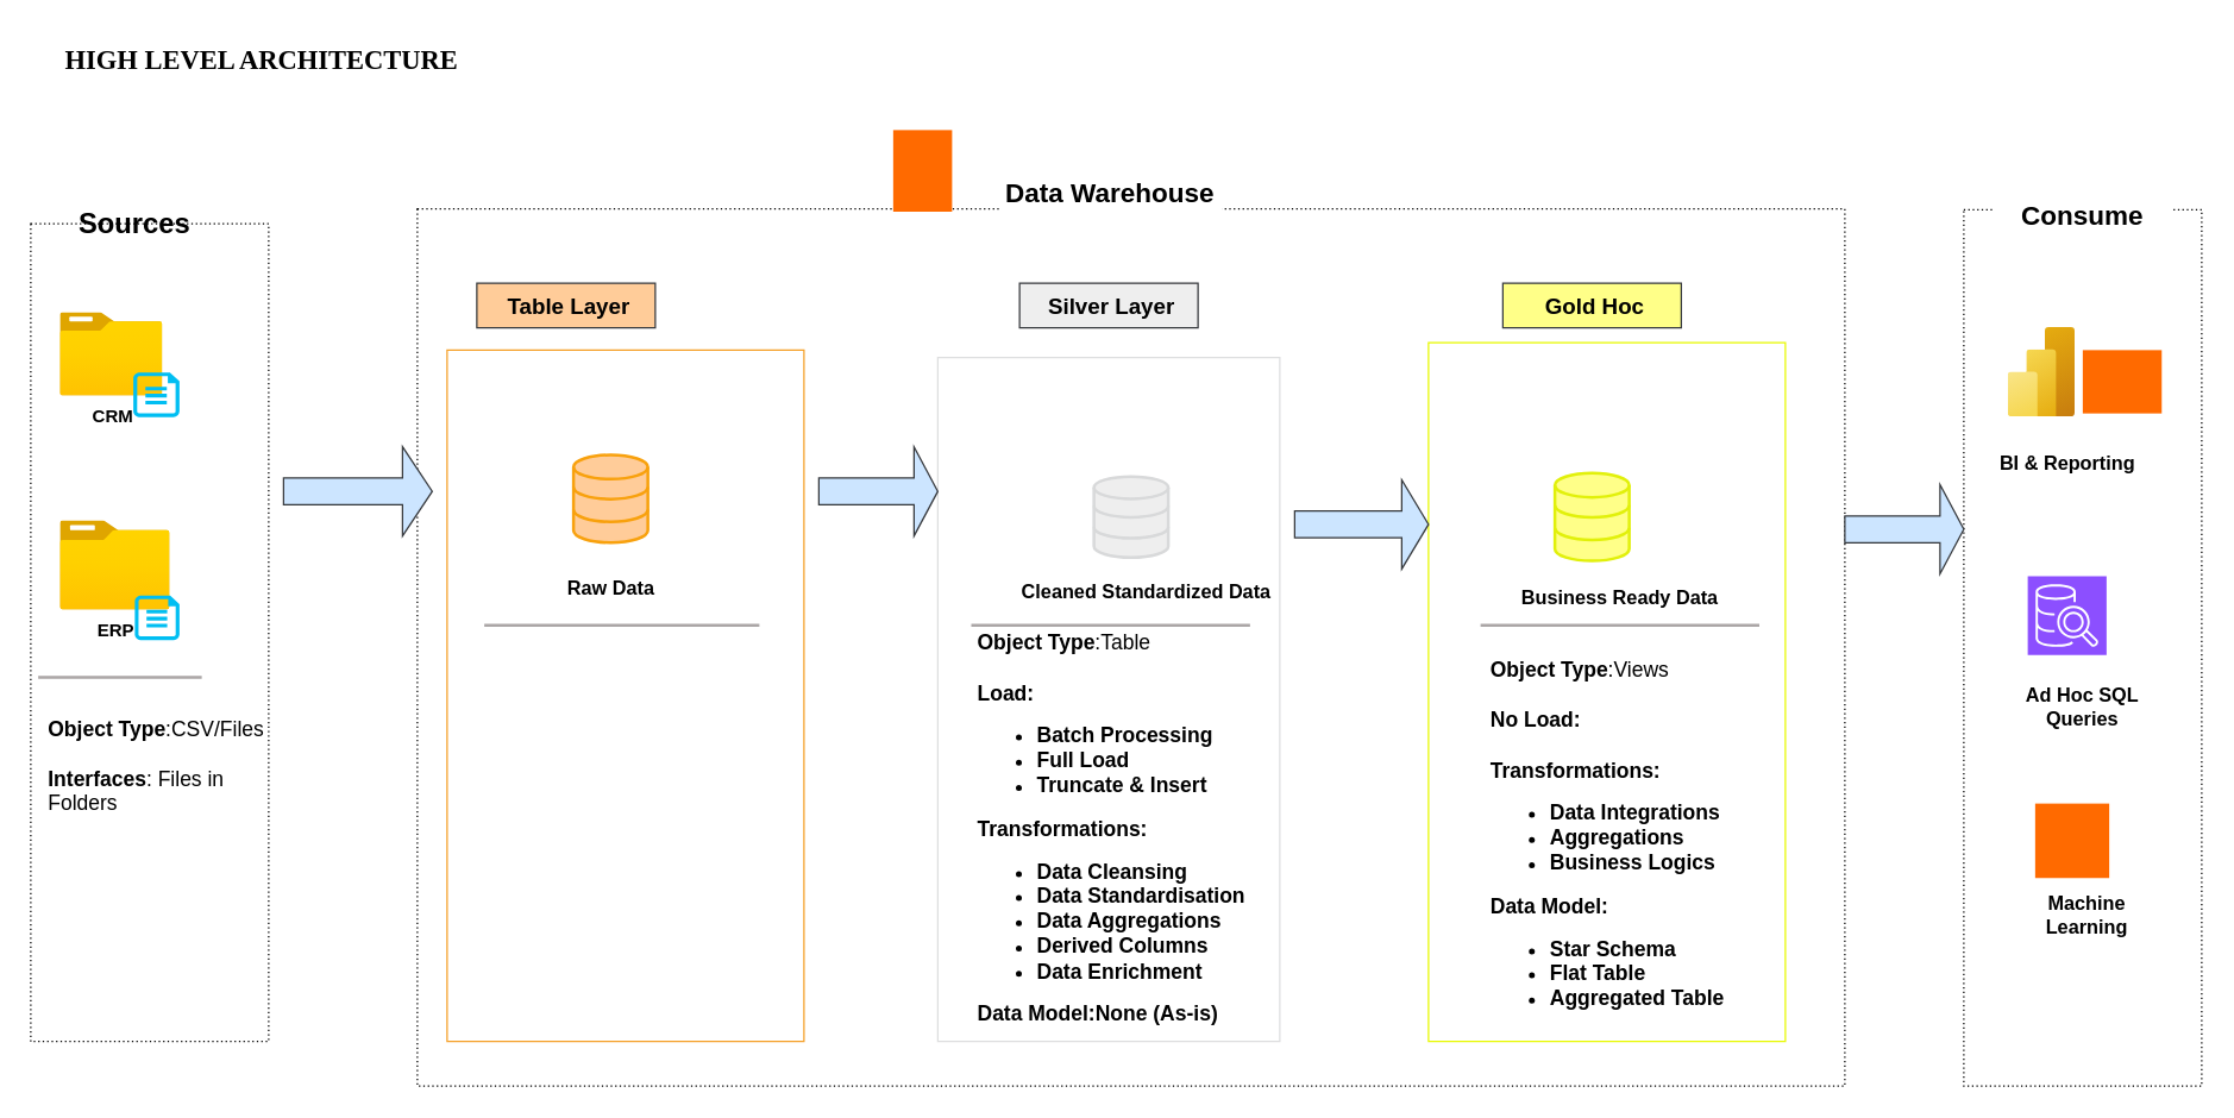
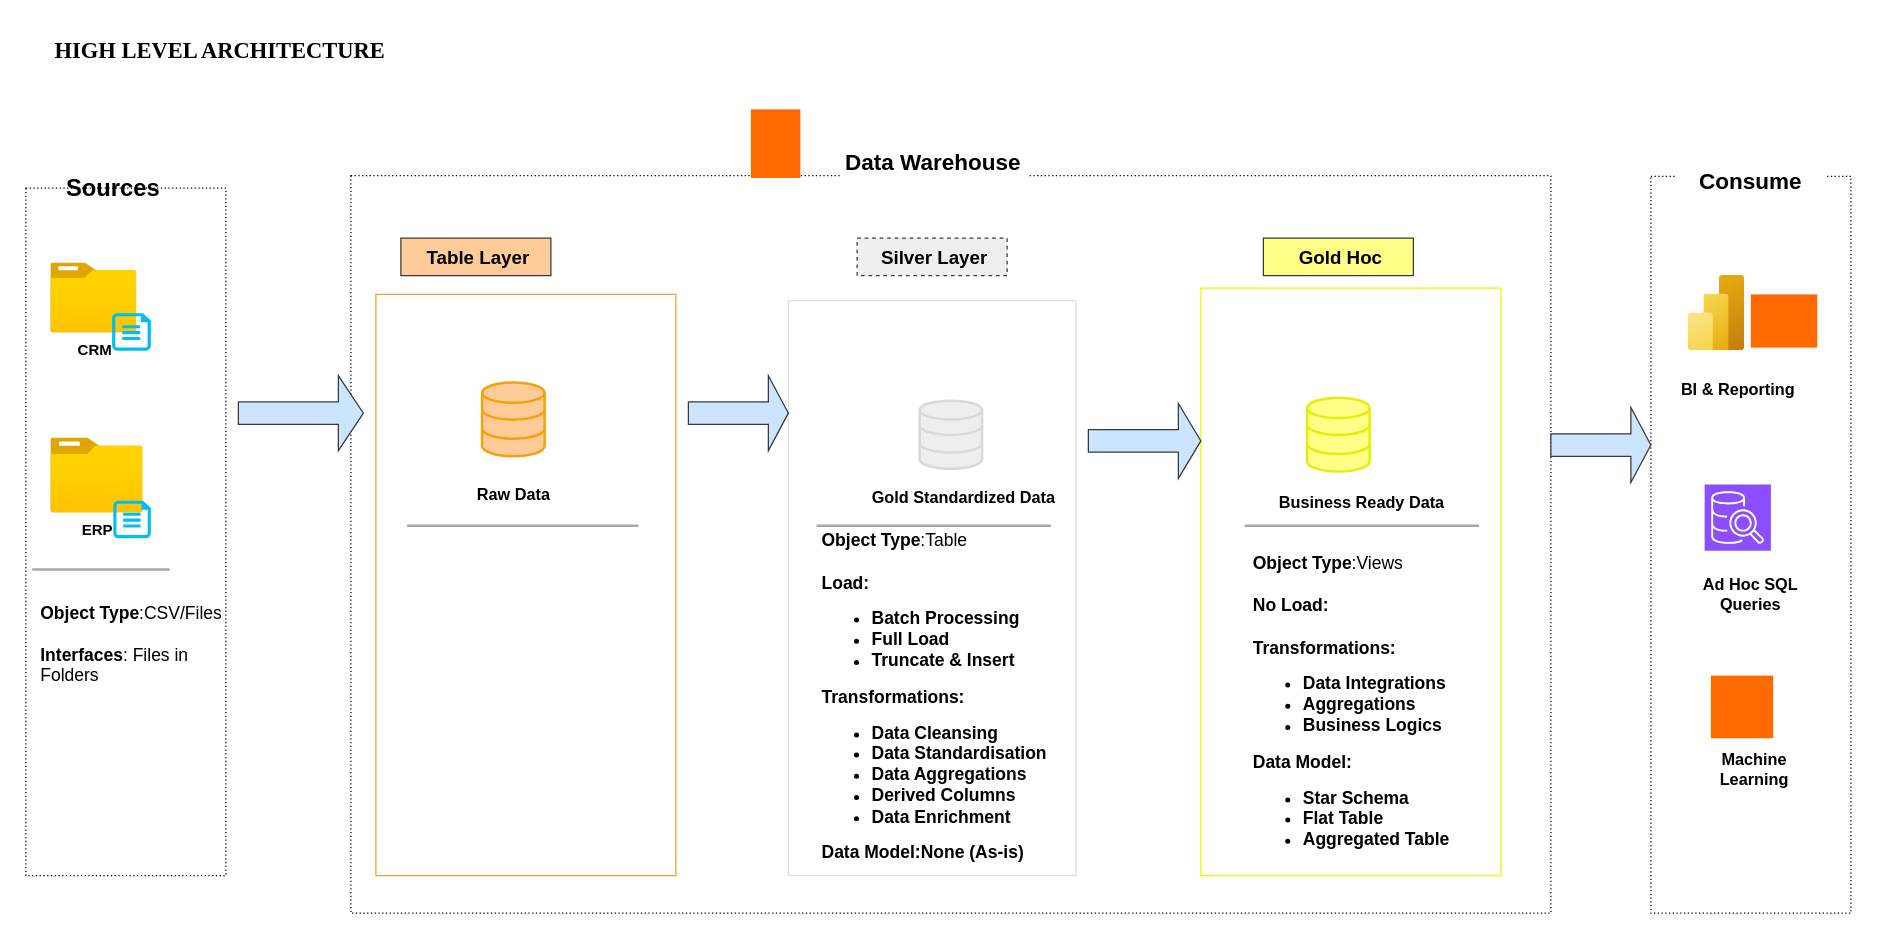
  <mxCell id="0" />
  <mxCell id="1" parent="0" />
  <mxCell id="2" value="&lt;b&gt;&lt;font face=&quot;Georgia&quot; style=&quot;font-size: 18px;&quot;&gt;HIGH LEVEL ARCHITECTURE&lt;/font&gt;&lt;/b&gt;" style="text;html=1;align=center;verticalAlign=middle;resizable=0;points=[];autosize=1;strokeColor=none;fillColor=none;" vertex="1" parent="1"><mxGeometry x="20" y="20" width="310" height="40" as="geometry" /></mxCell>
  <mxCell id="3" value="&lt;b&gt;&lt;font style=&quot;font-size: 19px;&quot;&gt;Sources&lt;/font&gt;&lt;/b&gt;" style="rounded=0;whiteSpace=wrap;html=1;strokeColor=none;fontSize=20;" vertex="1" parent="1"><mxGeometry x="40" y="140" width="100" height="20" as="geometry" /></mxCell>
  <mxCell id="4" value="" style="rounded=0;whiteSpace=wrap;html=1;fillColor=none;dashed=1;dashPattern=1 2;" vertex="1" parent="1"><mxGeometry x="280" y="140" width="960" height="590" as="geometry" /></mxCell>
  <mxCell id="5" value="&lt;b&gt;&lt;font style=&quot;font-size: 18px;&quot;&gt;Data Warehouse&lt;/font&gt;&lt;/b&gt;" style="rounded=0;whiteSpace=wrap;html=1;strokeColor=none;" vertex="1" parent="1"><mxGeometry x="671.25" y="100" width="150" height="60" as="geometry" /></mxCell>
  <mxCell id="6" value="" style="rounded=0;whiteSpace=wrap;html=1;fillColor=none;dashed=1;dashPattern=1 2;" vertex="1" parent="1"><mxGeometry x="1320" y="140.5" width="160" height="589.5" as="geometry" /></mxCell>
  <mxCell id="7" value="&lt;b&gt;&lt;font style=&quot;font-size: 18px;&quot;&gt;Consume&lt;/font&gt;&lt;/b&gt;" style="rounded=0;whiteSpace=wrap;html=1;fillColor=default;strokeColor=none;" vertex="1" parent="1"><mxGeometry x="1340" y="130" width="120" height="30" as="geometry" /></mxCell>
  <mxCell id="8" value="&lt;span style=&quot;font-size: 15px;&quot;&gt;&lt;b&gt;&amp;nbsp;Table Layer&lt;/b&gt;&lt;/span&gt;" style="rounded=0;whiteSpace=wrap;html=1;fillColor=#ffcc99;strokeColor=#36393d;" vertex="1" parent="1"><mxGeometry x="320" y="190" width="120" height="30" as="geometry" /></mxCell>
  <mxCell id="9" value="" style="rounded=0;whiteSpace=wrap;html=1;fillColor=none;strokeColor=light-dark(#f5a029, #babdc0);" vertex="1" parent="1"><mxGeometry x="300" y="235" width="240" height="465" as="geometry" /></mxCell>
- <mxCell id="10" value="&lt;span style=&quot;font-size: 15px;&quot;&gt;&lt;b&gt;&amp;nbsp;Silver Layer&lt;/b&gt;&lt;/span&gt;" style="rounded=0;whiteSpace=wrap;html=1;fillColor=#eeeeee;strokeColor=#36393d;" vertex="1" parent="1"><mxGeometry x="685" y="190" width="120" height="30" as="geometry" /></mxCell>
+ <mxCell id="10" value="&lt;span style=&quot;font-size: 15px;&quot;&gt;&lt;b&gt;&amp;nbsp;Silver Layer&lt;/b&gt;&lt;/span&gt;" style="rounded=0;whiteSpace=wrap;html=1;fillColor=#eeeeee;strokeColor=#36393d;dashed=1;" vertex="1" parent="1"><mxGeometry x="685" y="190" width="120" height="30" as="geometry" /></mxCell>
  <mxCell id="11" value="" style="rounded=0;whiteSpace=wrap;html=1;fillColor=none;strokeColor=light-dark(#dddedf, #babdc0);" vertex="1" parent="1"><mxGeometry x="630" y="240" width="230" height="460" as="geometry" /></mxCell>
  <mxCell id="12" value="&lt;span style=&quot;font-size: 15px;&quot;&gt;&lt;b&gt;&amp;nbsp;Gold Hoc&lt;/b&gt;&lt;/span&gt;" style="rounded=0;whiteSpace=wrap;html=1;fillColor=#ffff88;strokeColor=#36393d;" vertex="1" parent="1"><mxGeometry x="1010" y="190" width="120" height="30" as="geometry" /></mxCell>
  <mxCell id="13" value="" style="rounded=0;whiteSpace=wrap;html=1;fillColor=none;strokeColor=light-dark(#e8f901, #babdc0);" vertex="1" parent="1"><mxGeometry x="960" y="230" width="240" height="470" as="geometry" /></mxCell>
  <mxCell id="14" value="&lt;b&gt;CRM&lt;/b&gt;" style="image;aspect=fixed;html=1;points=[];align=center;fontSize=12;image=img/lib/azure2/general/Folder_Blank.svg;" vertex="1" parent="1"><mxGeometry x="40" y="210" width="69" height="56.0" as="geometry" /></mxCell>
  <mxCell id="15" value="" style="verticalLabelPosition=bottom;html=1;verticalAlign=top;align=center;strokeColor=none;fillColor=#00BEF2;shape=mxgraph.azure.cloud_services_configuration_file;pointerEvents=1;" vertex="1" parent="1"><mxGeometry x="89" y="250" width="31" height="30" as="geometry" /></mxCell>
  <mxCell id="16" value="" style="rounded=0;whiteSpace=wrap;html=1;fillColor=none;dashed=1;dashPattern=1 2;" vertex="1" parent="1"><mxGeometry x="20" y="150" width="160" height="550" as="geometry" /></mxCell>
  <mxCell id="17" value="&lt;b&gt;ERP&lt;/b&gt;" style="image;aspect=fixed;html=1;points=[];align=center;fontSize=12;image=img/lib/azure2/general/Folder_Blank.svg;" vertex="1" parent="1"><mxGeometry x="40" y="350" width="73.93" height="60" as="geometry" /></mxCell>
  <mxCell id="18" value="" style="verticalLabelPosition=bottom;html=1;verticalAlign=top;align=center;strokeColor=none;fillColor=#00BEF2;shape=mxgraph.azure.cloud_services_configuration_file;pointerEvents=1;" vertex="1" parent="1"><mxGeometry x="90" y="400" width="30" height="30" as="geometry" /></mxCell>
  <mxCell id="19" value="" style="line;strokeWidth=2;html=1;strokeColor=light-dark(#aba6a6, #ededed);" vertex="1" parent="1"><mxGeometry x="25" y="450" width="110" height="10" as="geometry" /></mxCell>
  <mxCell id="20" value="&lt;font style=&quot;font-size: 14px;&quot;&gt;&lt;b&gt;Object Type&lt;/b&gt;:CSV/Files&lt;/font&gt;&lt;div&gt;&lt;span style=&quot;font-size: 14px;&quot;&gt;&lt;br&gt;&lt;/span&gt;&lt;div&gt;&lt;b style=&quot;font-size: 14px; background-color: transparent; color: light-dark(rgb(0, 0, 0), rgb(255, 255, 255));&quot;&gt;Interfaces&lt;/b&gt;&lt;span style=&quot;font-size: 14px; background-color: transparent; color: light-dark(rgb(0, 0, 0), rgb(255, 255, 255));&quot;&gt;: Files in Folders&lt;/span&gt;&lt;/div&gt;&lt;/div&gt;" style="text;html=1;align=left;verticalAlign=middle;whiteSpace=wrap;rounded=0;" vertex="1" parent="1"><mxGeometry x="30" y="500" width="160" height="30" as="geometry" /></mxCell>
  <mxCell id="21" value="" style="html=1;verticalLabelPosition=bottom;align=center;labelBackgroundColor=#ffffff;verticalAlign=top;strokeWidth=2;strokeColor=light-dark(#f8a10d, #babdc0);shadow=0;dashed=0;shape=mxgraph.ios7.icons.data;fillColor=#ffcc99;" vertex="1" parent="1"><mxGeometry x="385" y="305.5" width="50" height="59" as="geometry" /></mxCell>
  <mxCell id="22" value="" style="html=1;verticalLabelPosition=bottom;align=center;labelBackgroundColor=#ffffff;verticalAlign=top;strokeWidth=2;strokeColor=light-dark(#d8d9da, #babdc0);shadow=0;dashed=0;shape=mxgraph.ios7.icons.data;fillColor=#eeeeee;" vertex="1" parent="1"><mxGeometry x="735" y="320" width="50" height="54.5" as="geometry" /></mxCell>
  <mxCell id="23" value="" style="html=1;verticalLabelPosition=bottom;align=center;labelBackgroundColor=#ffffff;verticalAlign=top;strokeWidth=2;strokeColor=light-dark(#e1f00a, #babdc0);shadow=0;shape=mxgraph.ios7.icons.data;fillColor=#ffff88;" vertex="1" parent="1"><mxGeometry x="1045" y="317.75" width="50" height="59" as="geometry" /></mxCell>
  <mxCell id="24" value="" style="shape=singleArrow;whiteSpace=wrap;html=1;fillColor=#cce5ff;strokeColor=#36393D;" vertex="1" parent="1"><mxGeometry x="190" y="300" width="100" height="60" as="geometry" /></mxCell>
  <mxCell id="25" value="" style="shape=singleArrow;whiteSpace=wrap;html=1;fillColor=#cce5ff;strokeColor=#36393D;" vertex="1" parent="1"><mxGeometry x="550" y="300" width="80" height="60" as="geometry" /></mxCell>
  <mxCell id="26" value="" style="shape=singleArrow;whiteSpace=wrap;html=1;fillColor=#cce5ff;strokeColor=#36393D;" vertex="1" parent="1"><mxGeometry x="1240" y="325.5" width="80" height="60" as="geometry" /></mxCell>
  <mxCell id="27" value="" style="shape=singleArrow;whiteSpace=wrap;html=1;fillColor=#cce5ff;strokeColor=#36393D;" vertex="1" parent="1"><mxGeometry x="870" y="322.25" width="90" height="60" as="geometry" /></mxCell>
  <mxCell id="28" value="&lt;b&gt;&lt;font style=&quot;font-size: 13px;&quot;&gt;Raw Data&lt;/font&gt;&lt;/b&gt;" style="text;html=1;align=center;verticalAlign=middle;whiteSpace=wrap;rounded=0;" vertex="1" parent="1"><mxGeometry x="372.5" y="380" width="75" height="30" as="geometry" /></mxCell>
- <mxCell id="29" value="&lt;span style=&quot;font-size: 13px;&quot;&gt;&lt;b&gt;Cleaned Standardized Data&lt;/b&gt;&lt;/span&gt;" style="text;html=1;align=center;verticalAlign=middle;whiteSpace=wrap;rounded=0;" vertex="1" parent="1"><mxGeometry x="681.25" y="382.25" width="178.75" height="30" as="geometry" /></mxCell>
+ <mxCell id="29" value="&lt;span style=&quot;font-size: 13px;&quot;&gt;&lt;b&gt;Gold Standardized Data&lt;/b&gt;&lt;/span&gt;" style="text;html=1;align=center;verticalAlign=middle;whiteSpace=wrap;rounded=0;" vertex="1" parent="1"><mxGeometry x="681.25" y="382.25" width="178.75" height="30" as="geometry" /></mxCell>
  <mxCell id="30" value="&lt;span style=&quot;font-size: 13px;&quot;&gt;&lt;b&gt;Business Ready Data&lt;/b&gt;&lt;/span&gt;" style="text;html=1;align=center;verticalAlign=middle;whiteSpace=wrap;rounded=0;" vertex="1" parent="1"><mxGeometry x="1020" y="385.5" width="137.5" height="30" as="geometry" /></mxCell>
  <mxCell id="31" value="" style="line;strokeWidth=2;html=1;strokeColor=light-dark(#aba6a6, #ededed);" vertex="1" parent="1"><mxGeometry x="325" y="415" width="185" height="10" as="geometry" /></mxCell>
  <mxCell id="32" value="" style="line;strokeWidth=2;html=1;strokeColor=light-dark(#aba6a6, #ededed);" vertex="1" parent="1"><mxGeometry x="652.5" y="415" width="187.5" height="10" as="geometry" /></mxCell>
  <mxCell id="33" value="&lt;font style=&quot;font-size: 14px;&quot;&gt;&lt;b&gt;Object Type&lt;/b&gt;:Table&lt;/font&gt;&lt;div&gt;&lt;span style=&quot;font-size: 14px;&quot;&gt;&lt;br&gt;&lt;/span&gt;&lt;div&gt;&lt;span style=&quot;font-size: 14px;&quot;&gt;&lt;b&gt;Load:&lt;/b&gt;&lt;/span&gt;&lt;/div&gt;&lt;div&gt;&lt;ul&gt;&lt;li&gt;&lt;b style=&quot;font-size: 14px; background-color: transparent; color: light-dark(rgb(0, 0, 0), rgb(255, 255, 255));&quot;&gt;Batch Processing&lt;/b&gt;&lt;/li&gt;&lt;li&gt;&lt;span style=&quot;font-size: 14px;&quot;&gt;&lt;b&gt;Full Load&lt;/b&gt;&lt;/span&gt;&lt;/li&gt;&lt;li&gt;&lt;span style=&quot;font-size: 14px;&quot;&gt;&lt;b&gt;Truncate &amp;amp; Insert&lt;/b&gt;&lt;/span&gt;&lt;/li&gt;&lt;/ul&gt;&lt;div&gt;&lt;span style=&quot;font-size: 14px;&quot;&gt;&lt;b&gt;Transformations:&lt;/b&gt;&lt;/span&gt;&lt;/div&gt;&lt;/div&gt;&lt;/div&gt;&lt;div&gt;&lt;ul&gt;&lt;li&gt;&lt;span style=&quot;font-size: 14px;&quot;&gt;&lt;b&gt;Data Cleansing&lt;/b&gt;&lt;/span&gt;&lt;/li&gt;&lt;li&gt;&lt;span style=&quot;font-size: 14px;&quot;&gt;&lt;b&gt;Data Standardisation&lt;/b&gt;&lt;/span&gt;&lt;/li&gt;&lt;li&gt;&lt;span style=&quot;font-size: 14px;&quot;&gt;&lt;b&gt;Data Aggregations&lt;/b&gt;&lt;/span&gt;&lt;/li&gt;&lt;li&gt;&lt;span style=&quot;font-size: 14px;&quot;&gt;&lt;b&gt;Derived Columns&lt;/b&gt;&lt;/span&gt;&lt;/li&gt;&lt;li&gt;&lt;span style=&quot;font-size: 14px;&quot;&gt;&lt;b&gt;Data Enrichment&lt;/b&gt;&lt;/span&gt;&lt;/li&gt;&lt;/ul&gt;&lt;/div&gt;&lt;div&gt;&lt;span style=&quot;font-size: 14px;&quot;&gt;&lt;b&gt;Data Model:None (As-is)&lt;/b&gt;&lt;/span&gt;&lt;/div&gt;&lt;div&gt;&lt;span style=&quot;font-size: 14px;&quot;&gt;&lt;b&gt;&lt;span style=&quot;white-space: pre;&quot;&gt;&#09;&lt;/span&gt;&lt;br&gt;&lt;/b&gt;&lt;/span&gt;&lt;/div&gt;" style="text;html=1;align=left;verticalAlign=middle;whiteSpace=wrap;rounded=0;" vertex="1" parent="1"><mxGeometry x="655" y="550" width="210" height="30" as="geometry" /></mxCell>
  <mxCell id="34" value="" style="line;strokeWidth=2;html=1;strokeColor=light-dark(#aba6a6, #ededed);" vertex="1" parent="1"><mxGeometry x="995" y="415" width="187.5" height="10" as="geometry" /></mxCell>
  <mxCell id="35" value="&lt;font style=&quot;font-size: 14px;&quot;&gt;&lt;b&gt;Object Type&lt;/b&gt;:Views&lt;/font&gt;&lt;div&gt;&lt;span style=&quot;font-size: 14px;&quot;&gt;&lt;br&gt;&lt;/span&gt;&lt;div&gt;&lt;span style=&quot;font-size: 14px;&quot;&gt;&lt;b&gt;No Load:&lt;/b&gt;&lt;/span&gt;&lt;/div&gt;&lt;div&gt;&lt;span style=&quot;font-size: 14px;&quot;&gt;&lt;b&gt;&lt;br&gt;&lt;/b&gt;&lt;/span&gt;&lt;/div&gt;&lt;div&gt;&lt;div&gt;&lt;span style=&quot;font-size: 14px;&quot;&gt;&lt;b&gt;Transformations:&lt;/b&gt;&lt;/span&gt;&lt;/div&gt;&lt;/div&gt;&lt;/div&gt;&lt;div&gt;&lt;ul&gt;&lt;li&gt;&lt;span style=&quot;font-size: 14px;&quot;&gt;&lt;b&gt;Data Integrations&lt;/b&gt;&lt;/span&gt;&lt;/li&gt;&lt;li&gt;&lt;span style=&quot;font-size: 14px;&quot;&gt;&lt;b&gt;Aggregations&lt;/b&gt;&lt;/span&gt;&lt;/li&gt;&lt;li&gt;&lt;span style=&quot;font-size: 14px;&quot;&gt;&lt;b&gt;Business Logics&lt;/b&gt;&lt;/span&gt;&lt;/li&gt;&lt;/ul&gt;&lt;/div&gt;&lt;div&gt;&lt;span style=&quot;font-size: 14px;&quot;&gt;&lt;b&gt;Data Model:&lt;/b&gt;&lt;/span&gt;&lt;/div&gt;&lt;div&gt;&lt;ul&gt;&lt;li&gt;&lt;span style=&quot;font-size: 14px;&quot;&gt;&lt;b&gt;Star Schema&lt;/b&gt;&lt;/span&gt;&lt;/li&gt;&lt;li&gt;&lt;span style=&quot;font-size: 14px;&quot;&gt;&lt;b&gt;Flat Table&lt;/b&gt;&lt;/span&gt;&lt;/li&gt;&lt;li&gt;&lt;span style=&quot;font-size: 14px;&quot;&gt;&lt;b&gt;Aggregated Table&lt;/b&gt;&lt;/span&gt;&lt;/li&gt;&lt;/ul&gt;&lt;/div&gt;&lt;div&gt;&lt;span style=&quot;font-size: 14px;&quot;&gt;&lt;b&gt;&lt;span style=&quot;white-space: pre;&quot;&gt;&#09;&lt;/span&gt;&lt;br&gt;&lt;/b&gt;&lt;/span&gt;&lt;/div&gt;" style="text;html=1;align=left;verticalAlign=middle;whiteSpace=wrap;rounded=0;" vertex="1" parent="1"><mxGeometry x="1000" y="560" width="210" height="30" as="geometry" /></mxCell>
  <mxCell id="36" value="" style="image;aspect=fixed;html=1;points=[];align=center;fontSize=12;image=img/lib/azure2/analytics/Power_BI_Embedded.svg;" vertex="1" parent="1"><mxGeometry x="1350" y="220" width="45" height="60" as="geometry" /></mxCell>
  <mxCell id="37" value="" style="points=[];aspect=fixed;html=1;align=center;shadow=0;dashed=0;fillColor=#FF6A00;strokeColor=none;shape=mxgraph.alibaba_cloud.ots_tablestore;" vertex="1" parent="1"><mxGeometry x="1400" y="235" width="53.1" height="42.6" as="geometry" /></mxCell>
  <mxCell id="38" value="&lt;b&gt;&lt;font style=&quot;font-size: 13px;&quot;&gt;BI &amp;amp; Reporting&lt;/font&gt;&lt;/b&gt;" style="text;html=1;align=center;verticalAlign=middle;whiteSpace=wrap;rounded=0;" vertex="1" parent="1"><mxGeometry x="1340" y="295.5" width="100" height="30" as="geometry" /></mxCell>
  <mxCell id="39" value="" style="sketch=0;points=[[0,0,0],[0.25,0,0],[0.5,0,0],[0.75,0,0],[1,0,0],[0,1,0],[0.25,1,0],[0.5,1,0],[0.75,1,0],[1,1,0],[0,0.25,0],[0,0.5,0],[0,0.75,0],[1,0.25,0],[1,0.5,0],[1,0.75,0]];outlineConnect=0;fontColor=#232F3E;fillColor=#8C4FFF;strokeColor=#ffffff;dashed=0;verticalLabelPosition=bottom;verticalAlign=top;align=center;html=1;fontSize=12;fontStyle=0;aspect=fixed;shape=mxgraph.aws4.resourceIcon;resIcon=mxgraph.aws4.sql_workbench;" vertex="1" parent="1"><mxGeometry x="1363" y="387" width="53" height="53" as="geometry" /></mxCell>
  <mxCell id="40" value="&lt;span style=&quot;font-size: 13px;&quot;&gt;&lt;b&gt;Ad Hoc SQL Queries&lt;/b&gt;&lt;/span&gt;" style="text;html=1;align=center;verticalAlign=middle;whiteSpace=wrap;rounded=0;" vertex="1" parent="1"><mxGeometry x="1350" y="460" width="100" height="30" as="geometry" /></mxCell>
  <mxCell id="41" value="" style="points=[];aspect=fixed;html=1;align=center;shadow=0;dashed=0;fillColor=#FF6A00;strokeColor=none;shape=mxgraph.alibaba_cloud.machine_learning;" vertex="1" parent="1"><mxGeometry x="1368" y="540" width="49.8" height="50.1" as="geometry" /></mxCell>
  <mxCell id="42" value="&lt;span style=&quot;font-size: 13px;&quot;&gt;&lt;b&gt;Machine Learning&lt;/b&gt;&lt;/span&gt;" style="text;html=1;align=center;verticalAlign=middle;whiteSpace=wrap;rounded=0;" vertex="1" parent="1"><mxGeometry x="1353.1" y="600" width="100" height="30" as="geometry" /></mxCell>
  <mxCell id="43" value="" style="points=[];aspect=fixed;html=1;align=center;shadow=0;dashed=0;fillColor=#FF6A00;strokeColor=none;shape=mxgraph.alibaba_cloud.sqlserver;" vertex="1" parent="1"><mxGeometry x="600" y="87" width="39.6" height="54.9" as="geometry" /></mxCell>
